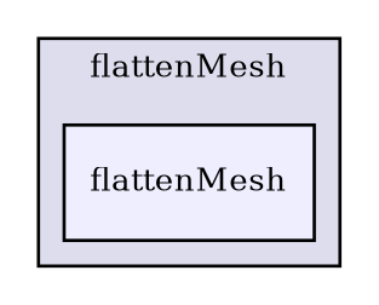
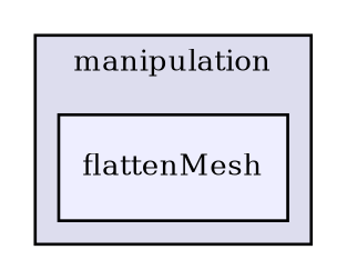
  digraph {
    compound=true
    fontname="DejaVu Serif"
    n1 [fillcolor="#eeeeff" fontname="DejaVu Serif" fontsize=10 label=flattenMesh pencolor=black shape=box style=filled]
    subgraph cluster_1 {
      bgcolor="#ddddee"
      fontsize=10
-     label=flattenMesh
+     label=manipulation
      pencolor=black
      n1
    }
  }
